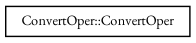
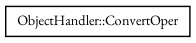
  digraph {
    rankdir=LR
    fontname="EB Garamond"
-   n1 [color=black fillcolor=white fontname="EB Garamond" fontsize=10 height=0.2 label="ConvertOper::ConvertOper" shape=record style=filled width=0.4]
+   n1 [color=black fillcolor=white fontname="EB Garamond" fontsize=10 height=0.2 label="ObjectHandler::ConvertOper" shape=record style=filled width=0.4]
  }
